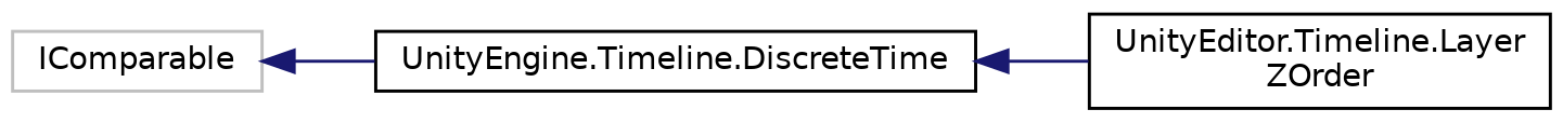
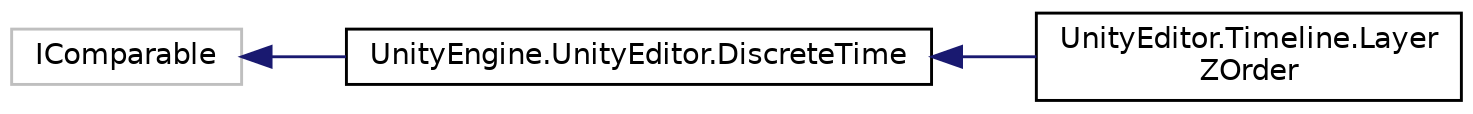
  digraph {
    rankdir=LR
    node [color=black fillcolor=white fontname=Helvetica fontsize=10 shape=record style=filled]
    edge [color=midnightblue dir=back fontname=Helvetica fontsize=10 labelfontname=Helvetica labelfontsize=10 style=solid]
    n1 [color=grey75 height=0.2 label=IComparable width=0.4]
-   n2 [height=0.2 label="UnityEngine.Timeline.DiscreteTime" width=0.4]
+   n2 [height=0.2 label="UnityEngine.UnityEditor.DiscreteTime" width=0.4]
    n3 [height=0.2 label="UnityEditor.Timeline.Layer\lZOrder" width=0.4]
    n1 -> n2
    n2 -> n3
  }
